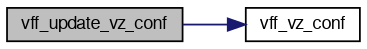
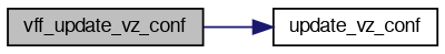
  digraph {
    rankdir=LR
    node [color=black fontname=FreeSans fontsize=10 shape=record style=filled]
    n1 [fillcolor=grey75 fontcolor=black height=0.2 label=vff_update_vz_conf width=0.4]
-   n2 [fillcolor=white height=0.2 label=vff_vz_conf width=0.4]
+   n2 [fillcolor=white height=0.2 label=update_vz_conf width=0.4]
    n1 -> n2 [color=midnightblue fontname=FreeSans fontsize=10 labelfontname=FreeSans labelfontsize=10 style=solid]
  }
